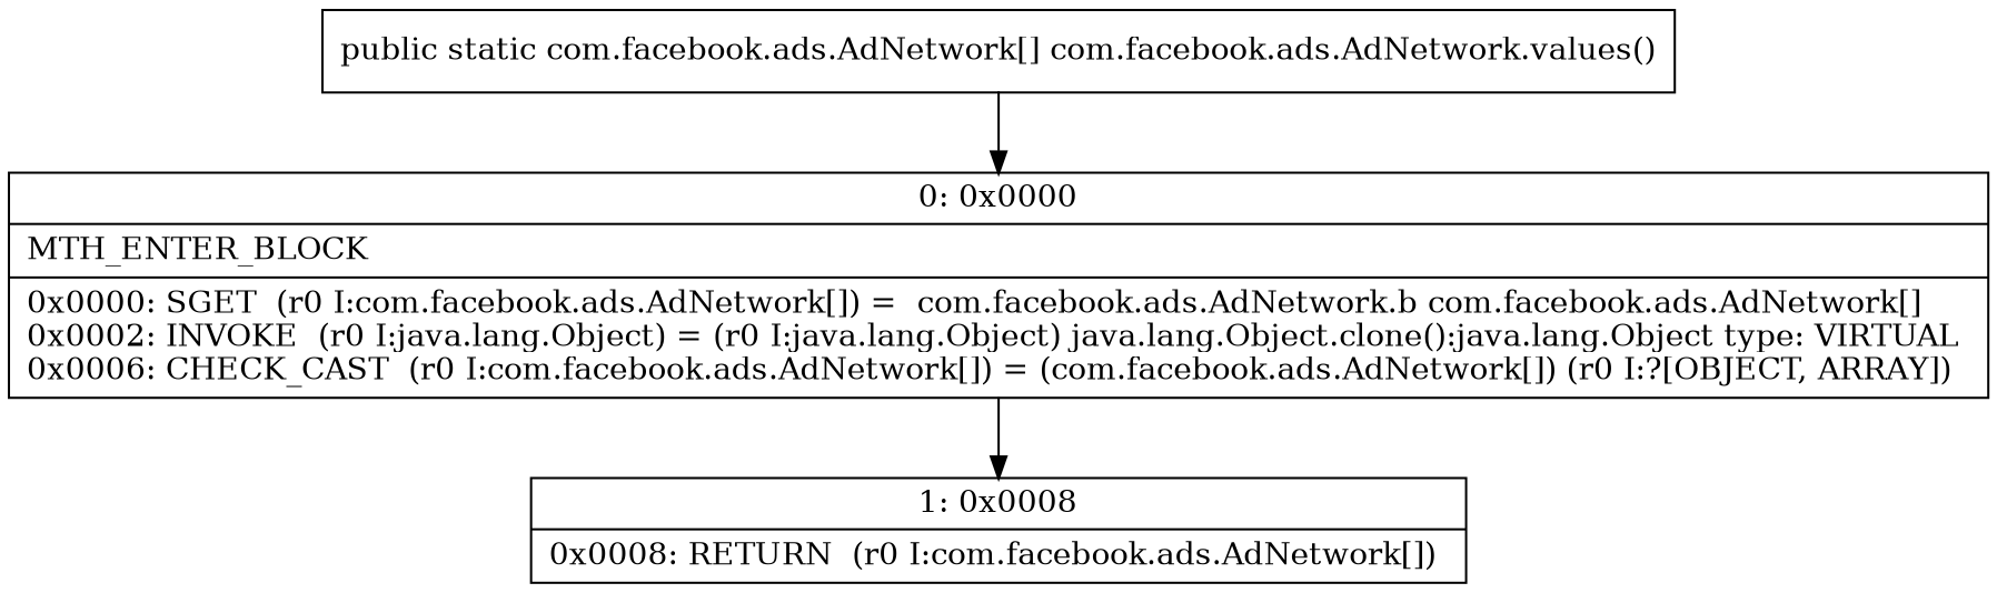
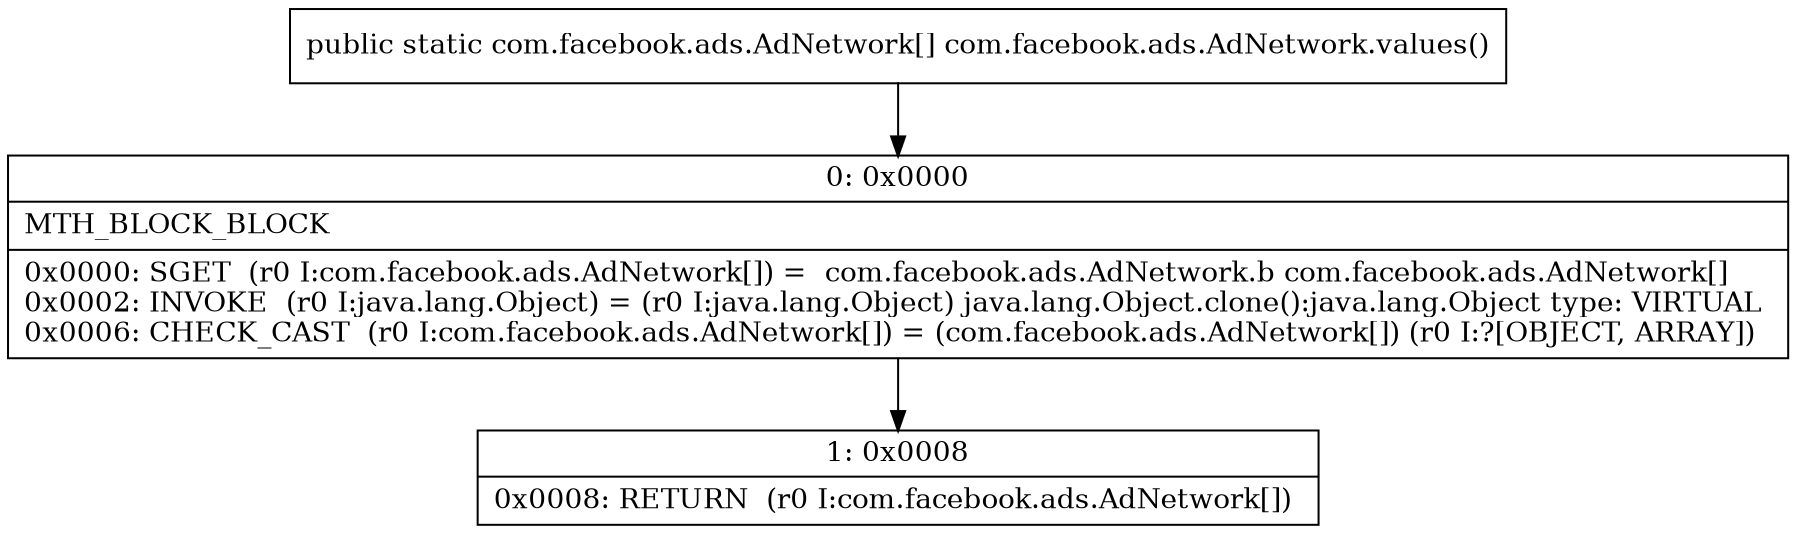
  digraph {
    node [shape=record]
-   n1 [label="{0\:\ 0x0000|MTH_ENTER_BLOCK\l|0x0000: SGET  (r0 I:com.facebook.ads.AdNetwork[]) =  com.facebook.ads.AdNetwork.b com.facebook.ads.AdNetwork[] \l0x0002: INVOKE  (r0 I:java.lang.Object) = (r0 I:java.lang.Object) java.lang.Object.clone():java.lang.Object type: VIRTUAL \l0x0006: CHECK_CAST  (r0 I:com.facebook.ads.AdNetwork[]) = (com.facebook.ads.AdNetwork[]) (r0 I:?[OBJECT, ARRAY]) \l}"]
+   n1 [label="{0\:\ 0x0000|MTH_BLOCK_BLOCK\l|0x0000: SGET  (r0 I:com.facebook.ads.AdNetwork[]) =  com.facebook.ads.AdNetwork.b com.facebook.ads.AdNetwork[] \l0x0002: INVOKE  (r0 I:java.lang.Object) = (r0 I:java.lang.Object) java.lang.Object.clone():java.lang.Object type: VIRTUAL \l0x0006: CHECK_CAST  (r0 I:com.facebook.ads.AdNetwork[]) = (com.facebook.ads.AdNetwork[]) (r0 I:?[OBJECT, ARRAY]) \l}"]
    n2 [label="{1\:\ 0x0008|0x0008: RETURN  (r0 I:com.facebook.ads.AdNetwork[]) \l}"]
    n3 [label="{public static com.facebook.ads.AdNetwork[] com.facebook.ads.AdNetwork.values() }"]
    n1 -> n2
    n3 -> n1
  }
